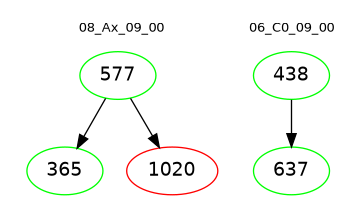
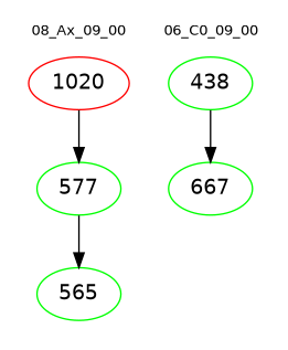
  digraph {
    fontname="DejaVu Sans"
    node [color=green fontname="DejaVu Sans"]
    edge [color=black fontname="DejaVu Sans"]
    n1 [label=577]
-   n2 [label=365]
+   n2 [label=565]
    n3 [color=red label=1020]
    n4 [label=438]
-   n5 [label=637]
+   n5 [label=667]
    subgraph cluster_1 {
      color=white
      fontsize=10
      label="08_Ax_09_00"
      n1
      n2
      n3
    }
    subgraph cluster_2 {
      color=white
      fontsize=10
      label="06_C0_09_00"
      n4
      n5
    }
    n1 -> n2
-   n1 -> n3
+   n3 -> n1
    n4 -> n5
  }
